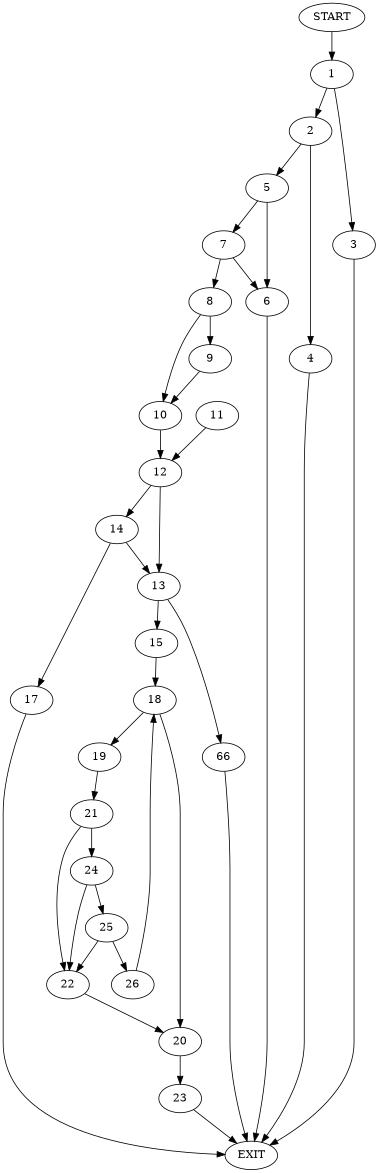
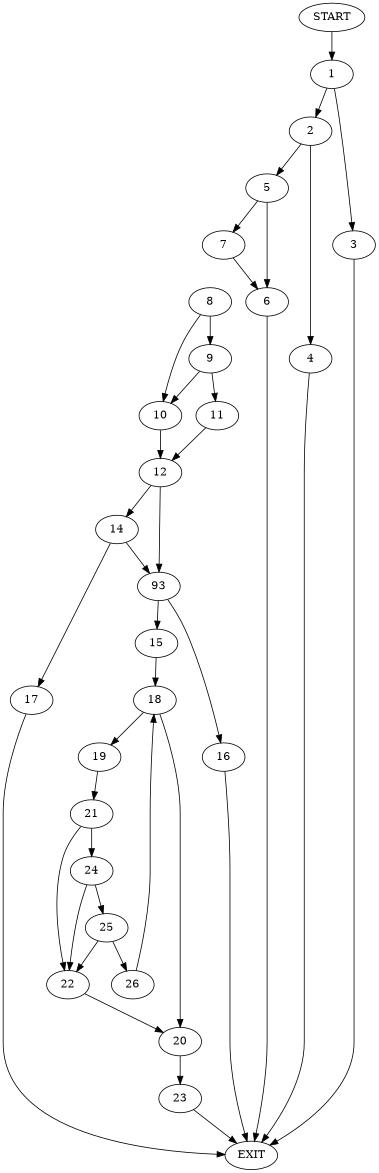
  digraph {
    n1 [label=START]
    1
    2
    3
    n5 [label=EXIT]
    4
    5
    6
    7
    8
    9
    10
    11
    12
-   13
+   13 [label=93]
    14
    15
-   16 [label=66]
+   16
    17
    18
    19
    20
    21
    23
    22
    24
    25
    26
    n1 -> 1
    1 -> 2
    1 -> 3
    2 -> 4
    2 -> 5
    3 -> n5
    4 -> n5
    5 -> 6
    5 -> 7
    6 -> n5
    7 -> 6
-   7 -> 8
    8 -> 9
    8 -> 10
    9 -> 10
+   9 -> 11
    10 -> 12
    11 -> 12
    12 -> 13
    12 -> 14
    13 -> 15
    13 -> 16
    14 -> 13
    14 -> 17
    15 -> 18
    16 -> n5
    17 -> n5
    18 -> 19
    18 -> 20
    19 -> 21
    20 -> 23
    21 -> 22
    21 -> 24
    23 -> n5
    22 -> 20
    24 -> 22
    24 -> 25
    25 -> 22
    25 -> 26
    26 -> 18
  }
